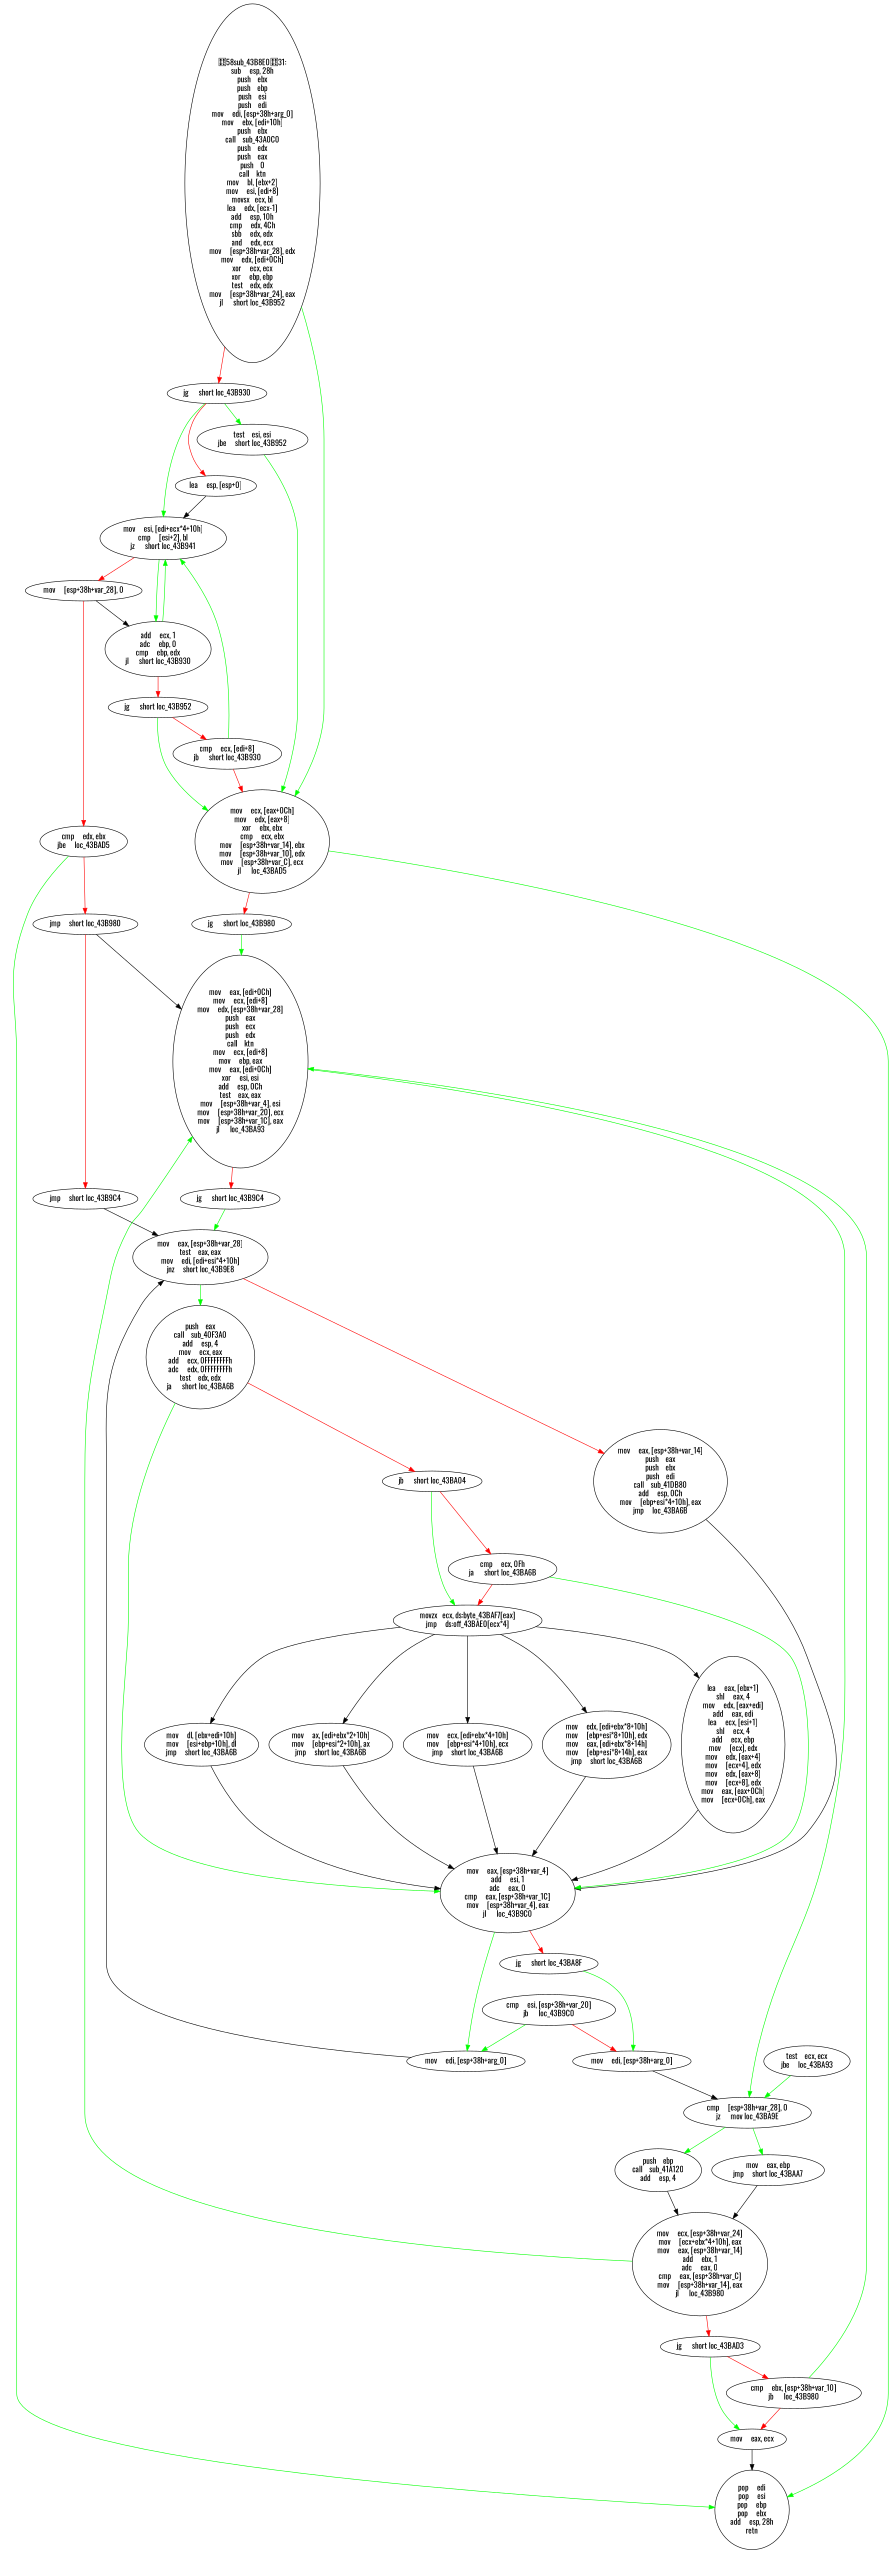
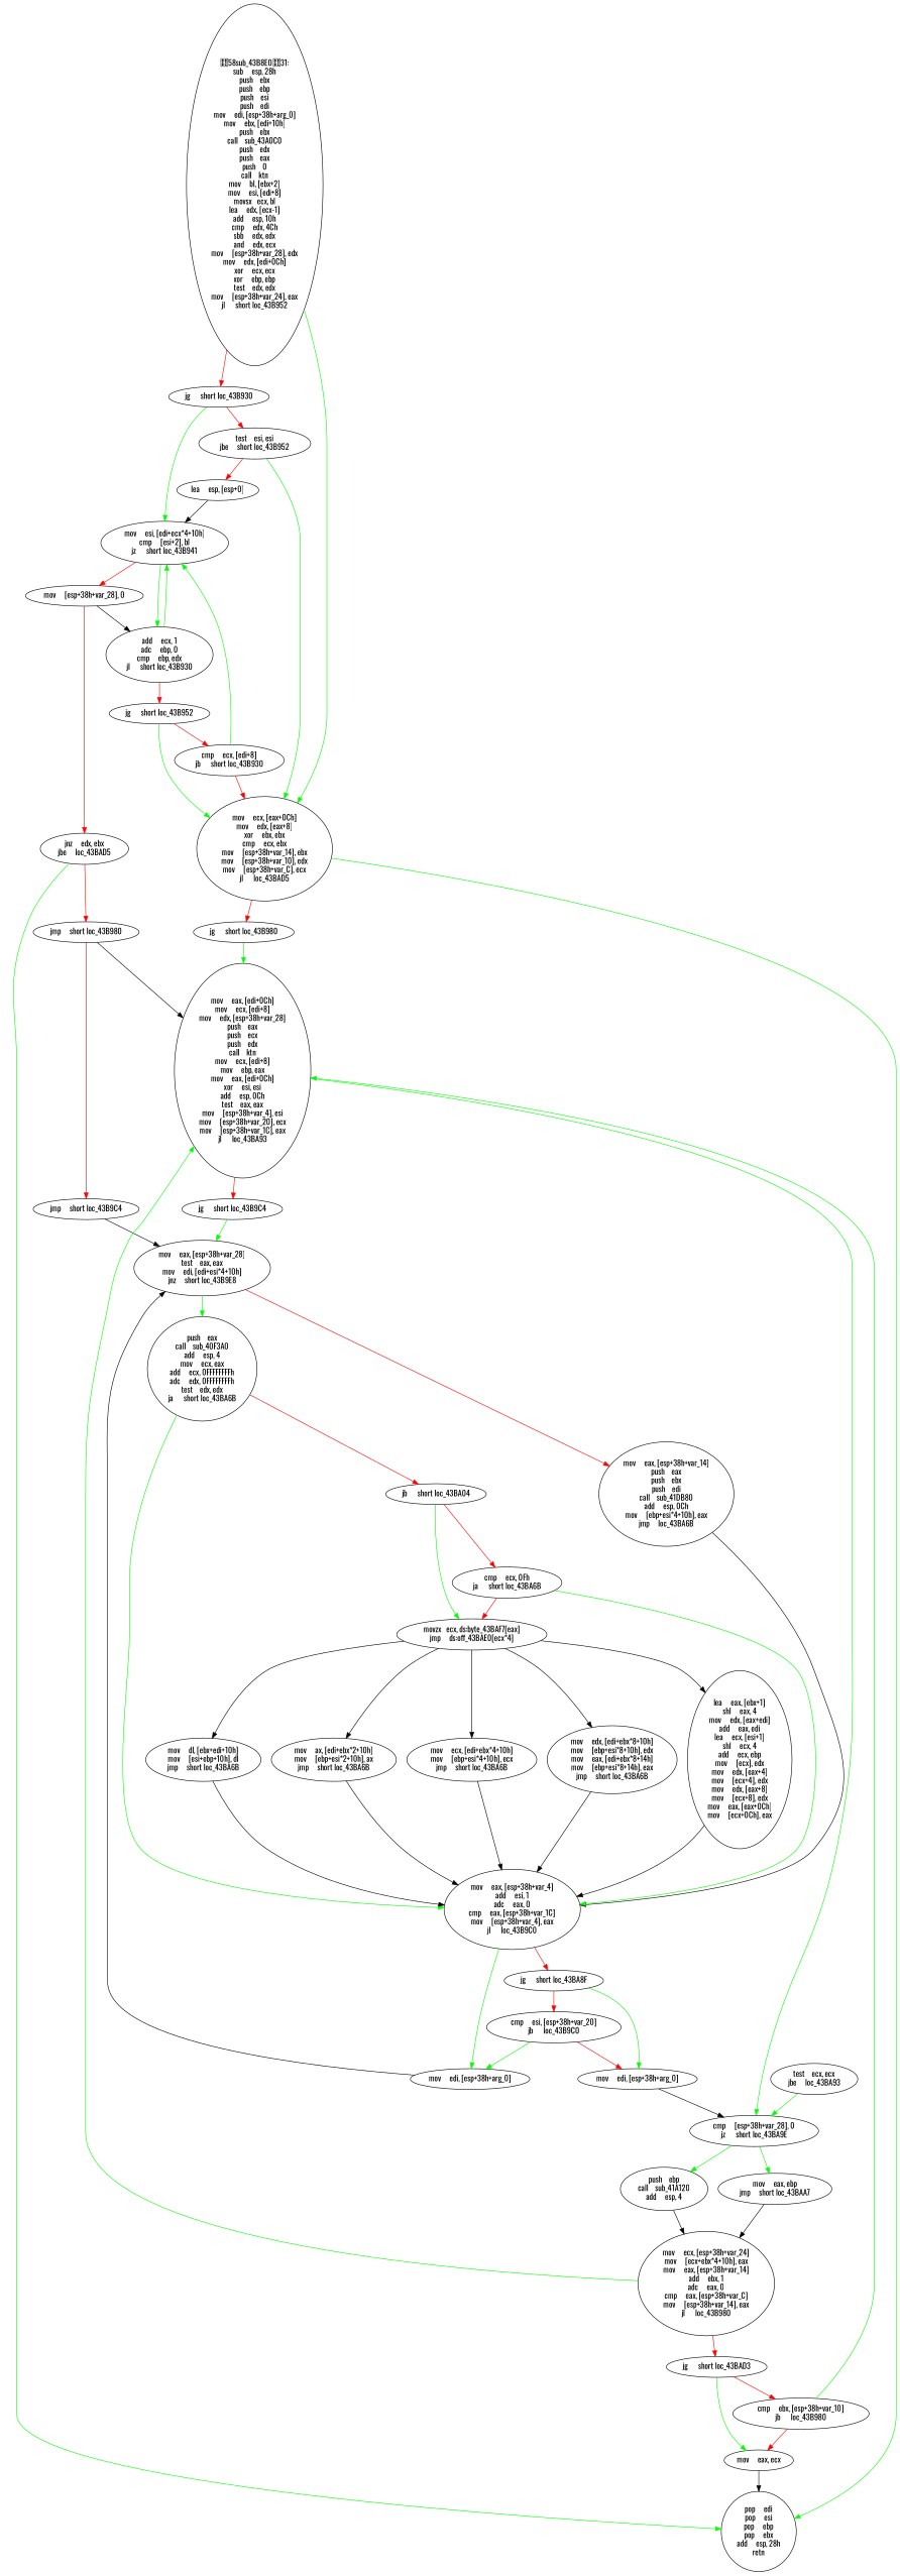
  digraph {
    fontname=Oswald
    node [fontname=Oswald]
    edge [color=green fontname=Oswald]
    n1 [label="58sub_43B8E031:\nsub     esp, 28h\npush    ebx\npush    ebp\npush    esi\npush    edi\nmov     edi, [esp+38h+arg_0]\nmov     ebx, [edi+10h]\npush    ebx\ncall    sub_43A0C0\npush    edx\npush    eax\npush    0\ncall    ktn\nmov     bl, [ebx+2]\nmov     esi, [edi+8]\nmovsx   ecx, bl\nlea     edx, [ecx-1]\nadd     esp, 10h\ncmp     edx, 4Ch\nsbb     edx, edx\nand     edx, ecx\nmov     [esp+38h+var_28], edx\nmov     edx, [edi+0Ch]\nxor     ecx, ecx\nxor     ebp, ebp\ntest    edx, edx\nmov     [esp+38h+var_24], eax\njl      short loc_43B952"]
    n2 [label="jg      short loc_43B930"]
    n3 [label="mov     ecx, [eax+0Ch]\nmov     edx, [eax+8]\nxor     ebx, ebx\ncmp     ecx, ebx\nmov     [esp+38h+var_14], ebx\nmov     [esp+38h+var_10], edx\nmov     [esp+38h+var_C], ecx\njl      loc_43BAD5"]
    n4 [label="test    esi, esi\njbe     short loc_43B952"]
    n5 [label="mov     esi, [edi+ecx*4+10h]\ncmp     [esi+2], bl\njz      short loc_43B941"]
    n6 [label="jg      short loc_43B980"]
    n7 [label="pop     edi\npop     esi\npop     ebp\npop     ebx\nadd     esp, 28h\nretn"]
    n8 [label="lea     esp, [esp+0]"]
    n9 [label="mov     [esp+38h+var_28], 0"]
    n10 [label="add     ecx, 1\nadc     ebp, 0\ncmp     ebp, edx\njl      short loc_43B930"]
-   n11 [label="cmp     edx, ebx\njbe     loc_43BAD5"]
+   n11 [label="jnz     edx, ebx\njbe     loc_43BAD5"]
    n12 [label="jg      short loc_43B952"]
    n13 [label="cmp     ecx, [edi+8]\njb      short loc_43B930"]
    n14 [label="mov     eax, [edi+0Ch]\nmov     ecx, [edi+8]\nmov     edx, [esp+38h+var_28]\npush    eax\npush    ecx\npush    edx\ncall    ktn\nmov     ecx, [edi+8]\nmov     ebp, eax\nmov     eax, [edi+0Ch]\nxor     esi, esi\nadd     esp, 0Ch\ntest    eax, eax\nmov     [esp+38h+var_4], esi\nmov     [esp+38h+var_20], ecx\nmov     [esp+38h+var_1C], eax\njl      loc_43BA93"]
    n15 [label="jmp     short loc_43B980"]
    n16 [label="jg      short loc_43B9C4"]
-   n17 [label="cmp     [esp+38h+var_28], 0\njz      mov loc_43BA9E"]
+   n17 [label="cmp     [esp+38h+var_28], 0\njz      short loc_43BA9E"]
    n18 [label="jmp     short loc_43B9C4"]
    n19 [label="mov     eax, [esp+38h+var_28]\ntest    eax, eax\nmov     edi, [edi+esi*4+10h]\njnz     short loc_43B9E8"]
    n20 [label="mov     eax, ebp\njmp     short loc_43BAA7"]
    n21 [label="push    ebp\ncall    sub_41A120\nadd     esp, 4"]
    n22 [label="test    ecx, ecx\njbe     loc_43BA93"]
    n23 [label="mov     eax, [esp+38h+var_14]\npush    eax\npush    ebx\npush    edi\ncall    sub_41DB80\nadd     esp, 0Ch\nmov     [ebp+esi*4+10h], eax\njmp     loc_43BA6B"]
    n24 [label="push    eax\ncall    sub_40F3A0\nadd     esp, 4\nmov     ecx, eax\nadd     ecx, 0FFFFFFFFh\nadc     edx, 0FFFFFFFFh\ntest    edx, edx\nja      short loc_43BA6B"]
    n25 [label="mov     edi, [esp+38h+arg_0]"]
    n26 [label="mov     eax, [esp+38h+var_4]\nadd     esi, 1\nadc     eax, 0\ncmp     eax, [esp+38h+var_1C]\nmov     [esp+38h+var_4], eax\njl      loc_43B9C0"]
    n27 [label="jb      short loc_43BA04"]
    n28 [label="jg      short loc_43BA8F"]
    n29 [label="cmp     ecx, 0Fh\nja      short loc_43BA6B"]
    n30 [label="movzx   ecx, ds:byte_43BAF7[eax]\njmp     ds:off_43BAE0[ecx*4]"]
    n31 [label="mov     dl, [ebx+edi+10h]\nmov     [esi+ebp+10h], dl\njmp     short loc_43BA6B"]
    n32 [label="mov     ax, [edi+ebx*2+10h]\nmov     [ebp+esi*2+10h], ax\njmp     short loc_43BA6B"]
    n33 [label="mov     ecx, [edi+ebx*4+10h]\nmov     [ebp+esi*4+10h], ecx\njmp     short loc_43BA6B"]
    n34 [label="mov     edx, [edi+ebx*8+10h]\nmov     [ebp+esi*8+10h], edx\nmov     eax, [edi+ebx*8+14h]\nmov     [ebp+esi*8+14h], eax\njmp     short loc_43BA6B"]
    n35 [label="lea     eax, [ebx+1]\nshl     eax, 4\nmov     edx, [eax+edi]\nadd     eax, edi\nlea     ecx, [esi+1]\nshl     ecx, 4\nadd     ecx, ebp\nmov     [ecx], edx\nmov     edx, [eax+4]\nmov     [ecx+4], edx\nmov     edx, [eax+8]\nmov     [ecx+8], edx\nmov     eax, [eax+0Ch]\nmov     [ecx+0Ch], eax"]
    n36 [label="cmp     esi, [esp+38h+var_20]\njb      loc_43B9C0"]
    n37 [label="mov     edi, [esp+38h+arg_0]"]
    n38 [label="mov     ecx, [esp+38h+var_24]\nmov     [ecx+ebx*4+10h], eax\nmov     eax, [esp+38h+var_14]\nadd     ebx, 1\nadc     eax, 0\ncmp     eax, [esp+38h+var_C]\nmov     [esp+38h+var_14], eax\njl      loc_43B980"]
    n39 [label="jg      short loc_43BAD3"]
    n40 [label="cmp     ebx, [esp+38h+var_10]\njb      loc_43B980"]
    n41 [label="mov     eax, ecx"]
    n1 -> n2 [color=red]
    n1 -> n3
-   n2 -> n4
+   n2 -> n4 [color=red]
    n2 -> n5
    n3 -> n6 [color=red]
    n3 -> n7
    n4 -> n3
-   n2 -> n8 [color=red]
+   n4 -> n8 [color=red]
    n5 -> n9 [color=red]
    n5 -> n10
    n6 -> n14
    n8 -> n5 [color=black]
    n9 -> n10 [color=black]
    n9 -> n11 [color=red]
    n10 -> n5
    n10 -> n12 [color=red]
    n11 -> n7
    n11 -> n15 [color=red]
    n12 -> n3
    n12 -> n13 [color=red]
    n13 -> n3 [color=red]
    n13 -> n5
    n14 -> n16 [color=red]
    n14 -> n17
    n15 -> n14 [color=black]
    n15 -> n18 [color=red]
    n16 -> n19
    n17 -> n20
    n17 -> n21
    n18 -> n19 [color=black]
    n19 -> n23 [color=red]
    n19 -> n24
    n20 -> n38 [color=black]
    n21 -> n38 [color=black]
    n22 -> n17
    n23 -> n26 [color=black]
    n24 -> n26
    n24 -> n27 [color=red]
    n25 -> n19 [color=black]
    n26 -> n25
    n26 -> n28 [color=red]
    n27 -> n29 [color=red]
    n27 -> n30
+   n28 -> n36 [color=red]
    n28 -> n37
    n29 -> n26
    n29 -> n30 [color=red]
    n30 -> n31 [color=black]
    n30 -> n32 [color=black]
    n30 -> n33 [color=black]
    n30 -> n34 [color=black]
    n30 -> n35 [color=black]
    n31 -> n26 [color=black]
    n32 -> n26 [color=black]
    n33 -> n26 [color=black]
    n34 -> n26 [color=black]
    n35 -> n26 [color=black]
    n36 -> n25
    n36 -> n37 [color=red]
    n37 -> n17 [color=black]
    n38 -> n14
    n38 -> n39 [color=red]
    n39 -> n40 [color=red]
    n39 -> n41
    n40 -> n14
    n40 -> n41 [color=red]
    n41 -> n7 [color=black]
  }
